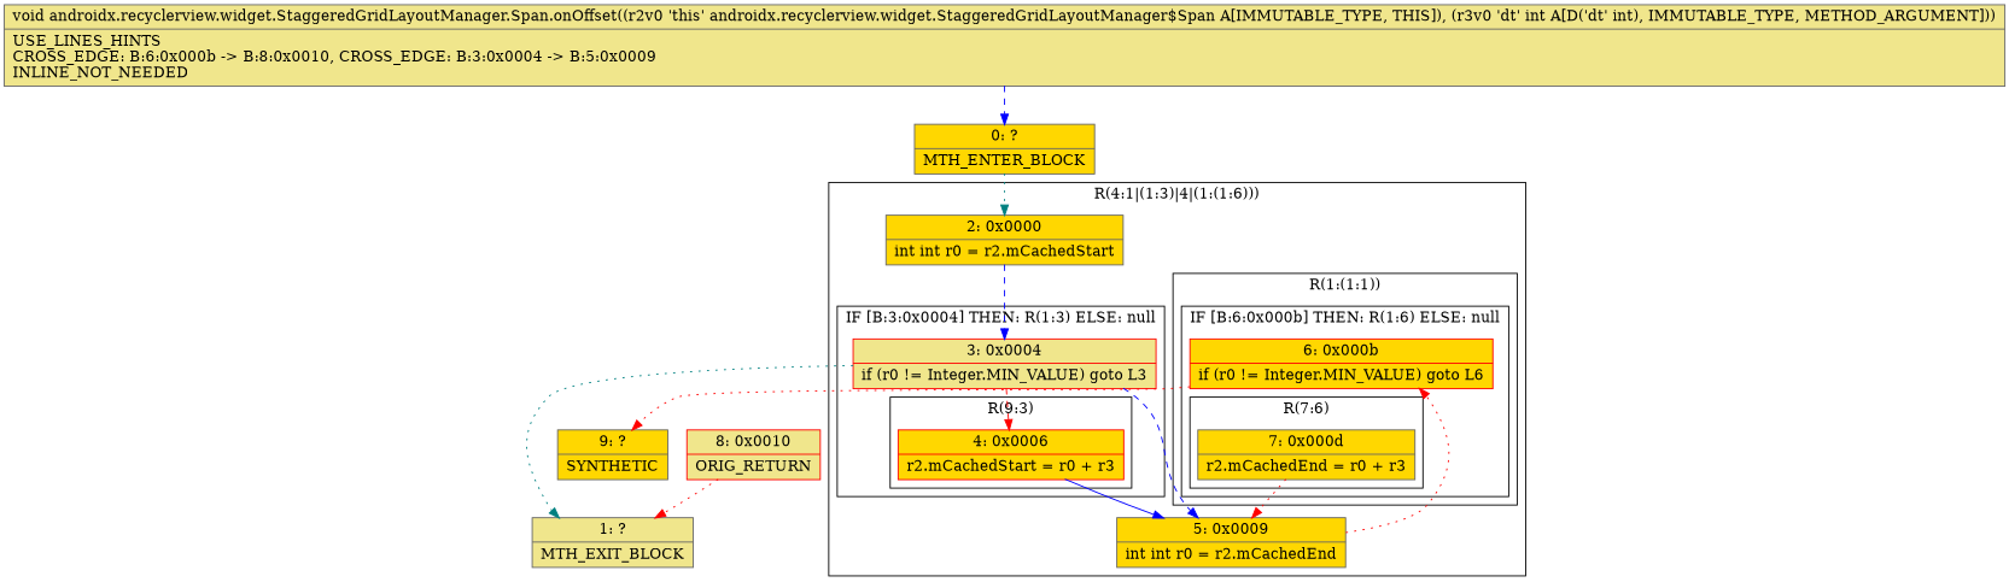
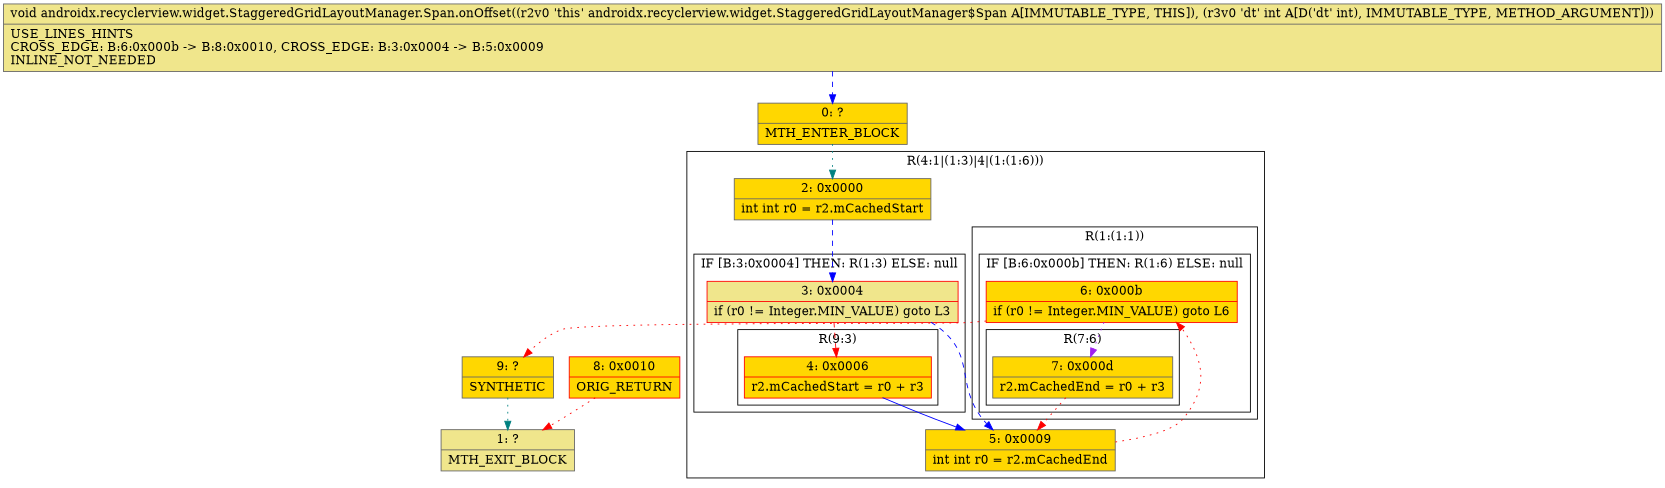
  digraph {
    node [color=gray40 fillcolor=gold shape=record style=filled]
    edge [color=red style=dotted]
    n1 [color=red label="{4\:\ 0x0006|r2.mCachedStart = r0 + r3\l}"]
    n2 [color=red fillcolor=khaki label="{3\:\ 0x0004|if (r0 != Integer.MIN_VALUE) goto L3\l}"]
    n3 [label="{7\:\ 0x000d|r2.mCachedEnd = r0 + r3\l}"]
    n4 [color=red label="{6\:\ 0x000b|if (r0 != Integer.MIN_VALUE) goto L6\l}"]
    n5 [label="{2\:\ 0x0000|int int r0 = r2.mCachedStart\l}"]
    n6 [label="{5\:\ 0x0009|int int r0 = r2.mCachedEnd\l}"]
    n7 [label="{9\:\ ?|SYNTHETIC\l}"]
    n8 [fillcolor=khaki label="{1\:\ ?|MTH_EXIT_BLOCK\l}"]
-   n9 [color=red fillcolor=khaki label="{8\:\ 0x0010|ORIG_RETURN\l}"]
+   n9 [color=red label="{8\:\ 0x0010|ORIG_RETURN\l}"]
    n10 [label="{0\:\ ?|MTH_ENTER_BLOCK\l}"]
    n11 [fillcolor=khaki label="{void androidx.recyclerview.widget.StaggeredGridLayoutManager.Span.onOffset((r2v0 'this' androidx.recyclerview.widget.StaggeredGridLayoutManager$Span A[IMMUTABLE_TYPE, THIS]), (r3v0 'dt' int A[D('dt' int), IMMUTABLE_TYPE, METHOD_ARGUMENT]))  | USE_LINES_HINTS\lCROSS_EDGE: B:6:0x000b \-\> B:8:0x0010, CROSS_EDGE: B:3:0x0004 \-\> B:5:0x0009\lINLINE_NOT_NEEDED\l}"]
    subgraph cluster_1 {
      label="R(4:1|(1:3)|4|(1:(1:6)))"
      n5
      n6
      subgraph cluster_2 {
        label="IF [B:3:0x0004] THEN: R(1:3) ELSE: null"
        n2
        subgraph cluster_3 {
          label="R(9:3)"
          n1
        }
      }
      subgraph cluster_4 {
        label="R(1:(1:1))"
        subgraph cluster_5 {
          label="IF [B:6:0x000b] THEN: R(1:6) ELSE: null"
          n4
          subgraph cluster_6 {
            label="R(7:6)"
            n3
          }
        }
      }
    }
    n1 -> n6 [color=blue style=solid]
    n2 -> n1 [style=dashed]
    n2 -> n6 [color=blue style=dashed]
    n3 -> n6
+   n4 -> n3 [color=purple]
    n4 -> n7
    n5 -> n2 [color=blue style=dashed]
    n6 -> n4
-   n2 -> n8 [color=teal]
+   n7 -> n8 [color=teal]
    n9 -> n8
    n10 -> n5 [color=teal]
    n11 -> n10 [color=blue style=dashed]
  }
